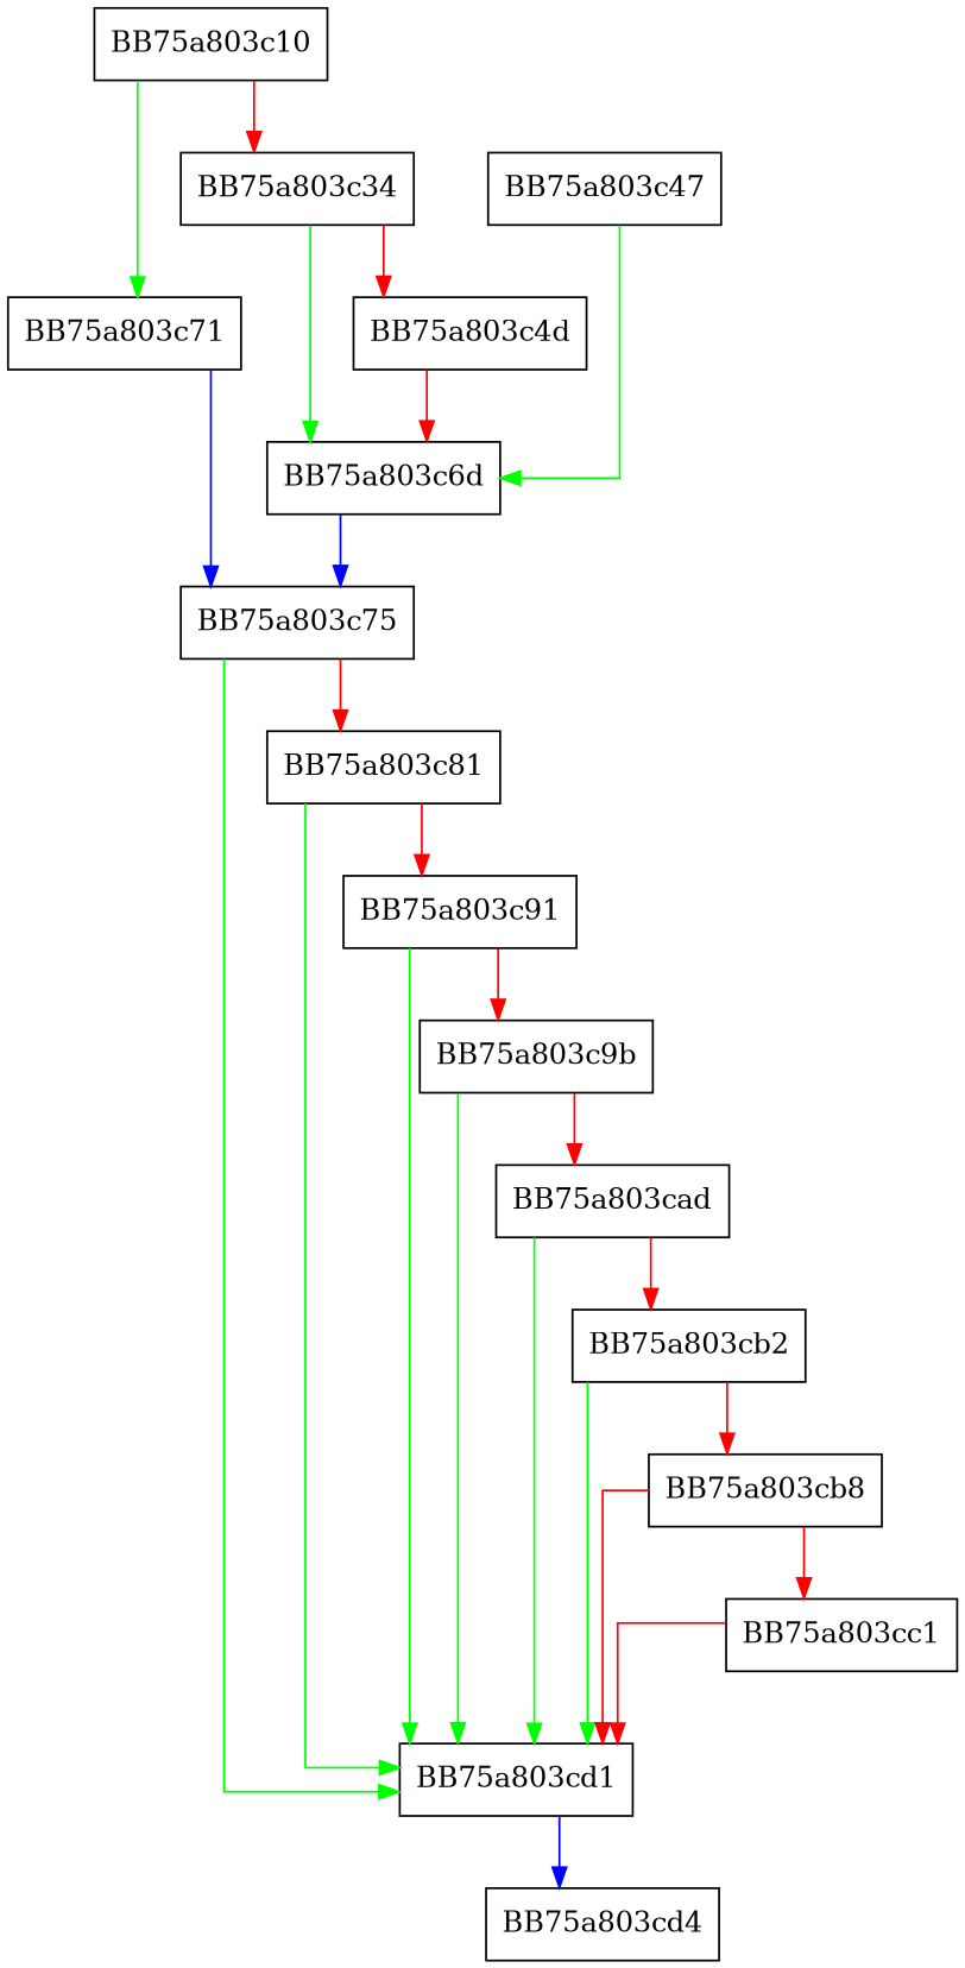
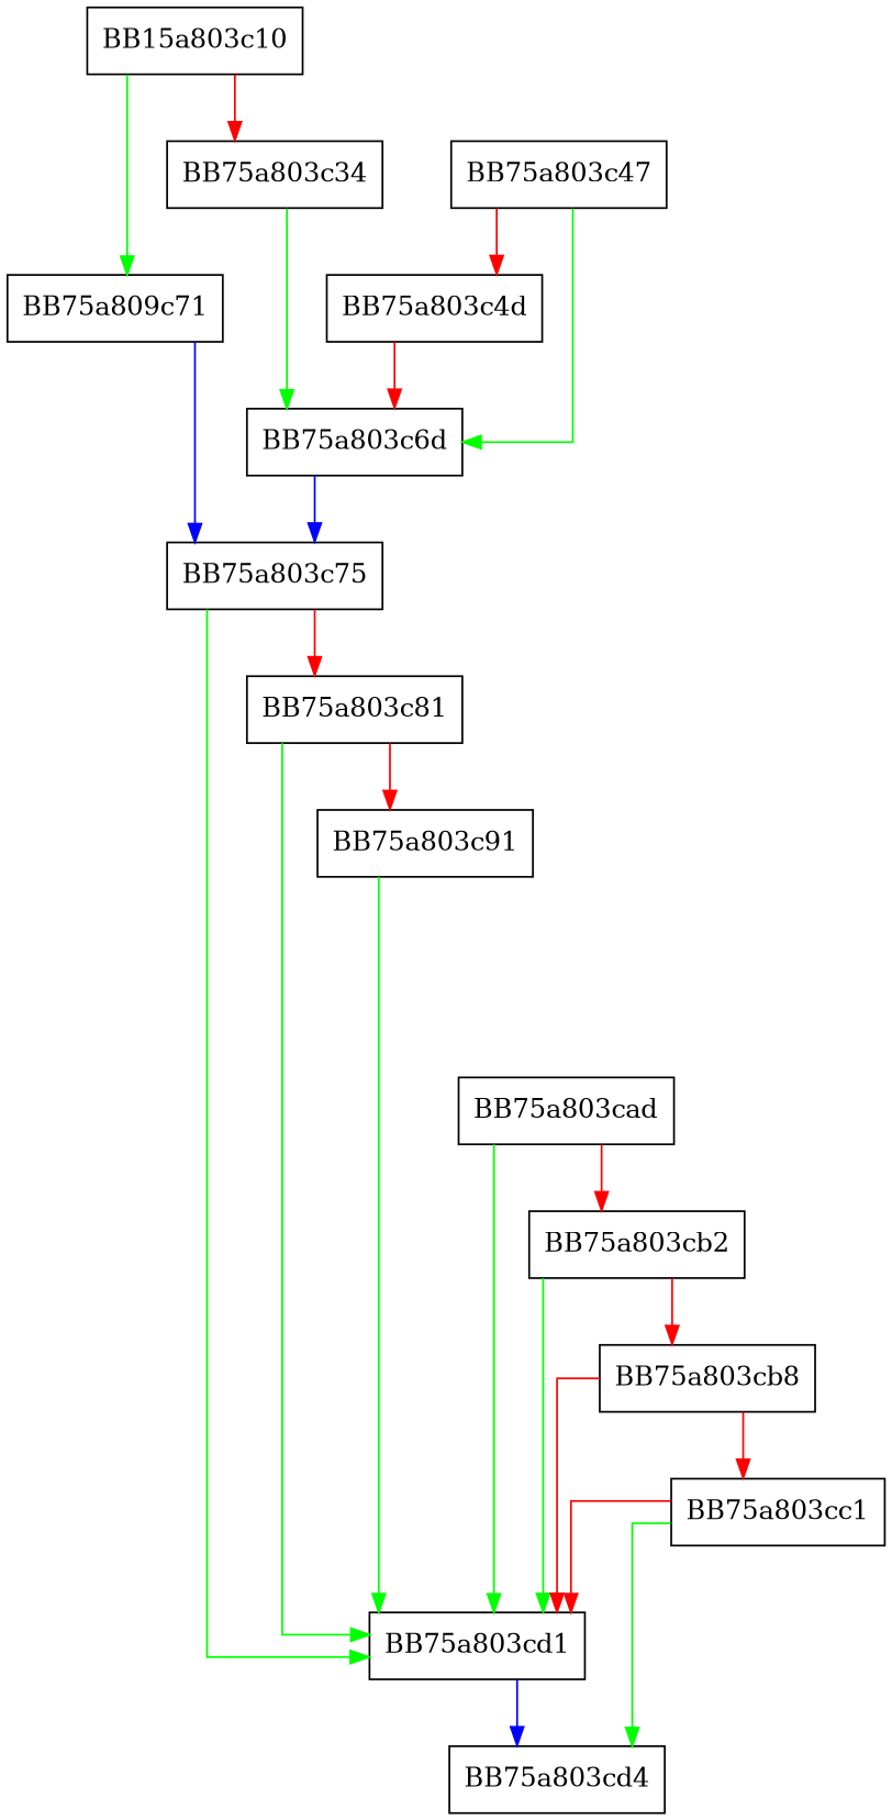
  digraph {
    splines=ortho
    node [shape=box]
    edge [color=red]
-   BB75a803c10
-   BB75a803c71
+   BB75a803c10 [label=BB15a803c10]
+   BB75a803c71 [label=BB75a809c71]
    BB75a803c34
    BB75a803c75
    BB75a803c6d
    BB75a803cd1
    BB75a803c81
    BB75a803c47
    BB75a803c4d
    BB75a803cd4
    BB75a803c91
-   BB75a803c9b
    BB75a803cad
    BB75a803cb2
    BB75a803cb8
    BB75a803cc1
    BB75a803c10 -> BB75a803c71 [color=green]
    BB75a803c10 -> BB75a803c34
    BB75a803c71 -> BB75a803c75 [color=blue]
    BB75a803c34 -> BB75a803c6d [color=green]
    BB75a803c75 -> BB75a803cd1 [color=green]
    BB75a803c75 -> BB75a803c81
    BB75a803c6d -> BB75a803c75 [color=blue]
    BB75a803cd1 -> BB75a803cd4 [color=blue]
    BB75a803c81 -> BB75a803cd1 [color=green]
    BB75a803c81 -> BB75a803c91
    BB75a803c47 -> BB75a803c6d [color=green]
-   BB75a803c34 -> BB75a803c4d
+   BB75a803c47 -> BB75a803c4d
    BB75a803c4d -> BB75a803c6d
    BB75a803c91 -> BB75a803cd1 [color=green]
-   BB75a803c91 -> BB75a803c9b
-   BB75a803c9b -> BB75a803cd1 [color=green]
-   BB75a803c9b -> BB75a803cad
    BB75a803cad -> BB75a803cd1 [color=green]
    BB75a803cad -> BB75a803cb2
    BB75a803cb2 -> BB75a803cd1 [color=green]
    BB75a803cb2 -> BB75a803cb8
    BB75a803cb8 -> BB75a803cd1
    BB75a803cb8 -> BB75a803cc1
    BB75a803cc1 -> BB75a803cd1
+   BB75a803cc1 -> BB75a803cd4 [color=green]
  }
